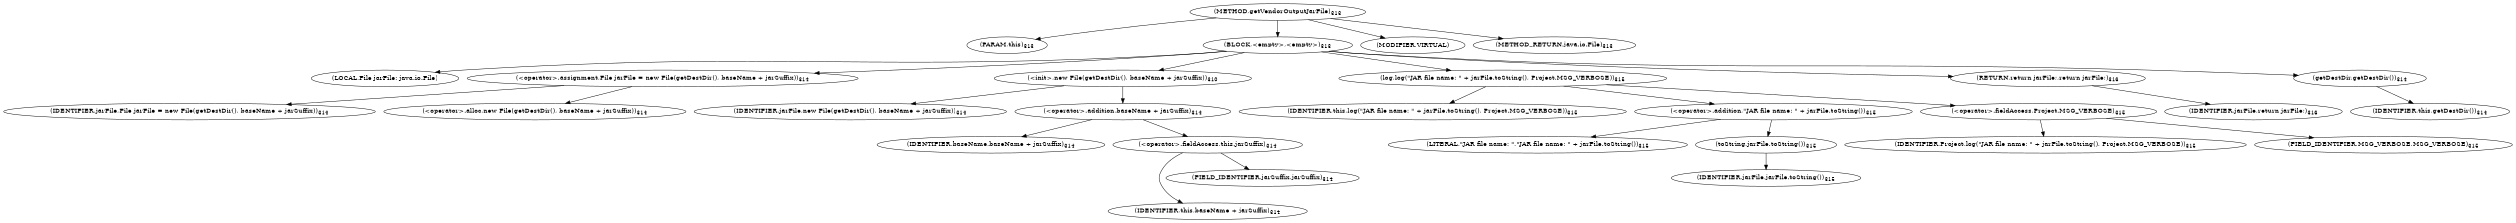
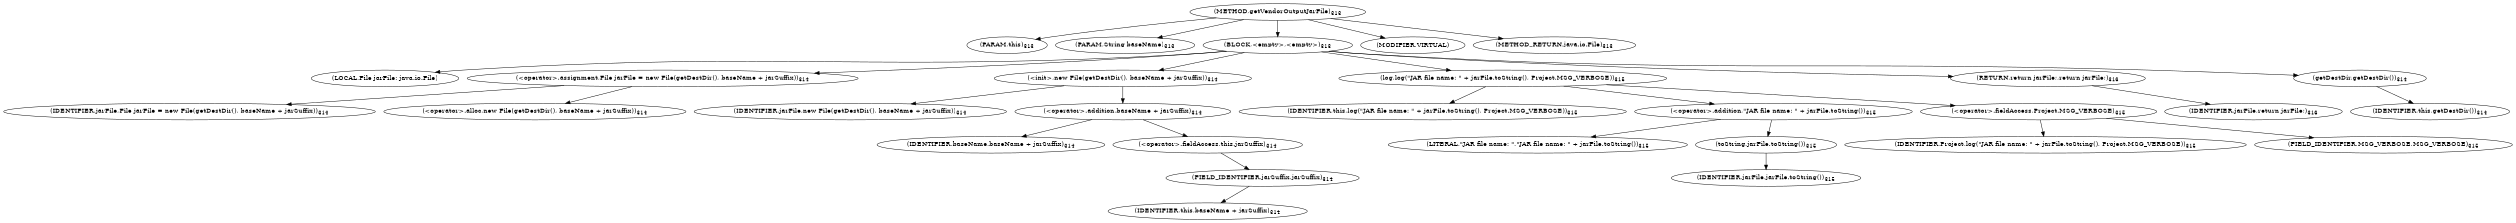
  digraph {
    n1 [label=<(METHOD,getVendorOutputJarFile)<SUB>313</SUB>>]
    n2 [label=<(PARAM,this)<SUB>313</SUB>>]
+   n3 [label=<(PARAM,String baseName)<SUB>313</SUB>>]
    n4 [label=<(BLOCK,&lt;empty&gt;,&lt;empty&gt;)<SUB>313</SUB>>]
    n5 [label=<(MODIFIER,VIRTUAL)>]
    n6 [label=<(METHOD_RETURN,java.io.File)<SUB>313</SUB>>]
    n7 [label=<(LOCAL,File jarFile: java.io.File)>]
    n8 [label=<(&lt;operator&gt;.assignment,File jarFile = new File(getDestDir(), baseName + jarSuffix))<SUB>314</SUB>>]
-   n9 [label=<(&lt;init&gt;,new File(getDestDir(), baseName + jarSuffix))<SUB>310</SUB>>]
+   n9 [label=<(&lt;init&gt;,new File(getDestDir(), baseName + jarSuffix))<SUB>314</SUB>>]
    n10 [label=<(log,log(&quot;JAR file name: &quot; + jarFile.toString(), Project.MSG_VERBOSE))<SUB>315</SUB>>]
    n11 [label=<(RETURN,return jarFile;,return jarFile;)<SUB>316</SUB>>]
    n12 [label=<(getDestDir,getDestDir())<SUB>314</SUB>>]
    n13 [label=<(IDENTIFIER,jarFile,File jarFile = new File(getDestDir(), baseName + jarSuffix))<SUB>314</SUB>>]
    n14 [label=<(&lt;operator&gt;.alloc,new File(getDestDir(), baseName + jarSuffix))<SUB>314</SUB>>]
    n15 [label=<(IDENTIFIER,jarFile,new File(getDestDir(), baseName + jarSuffix))<SUB>314</SUB>>]
    n16 [label=<(&lt;operator&gt;.addition,baseName + jarSuffix)<SUB>314</SUB>>]
    n17 [label=<(IDENTIFIER,this,log(&quot;JAR file name: &quot; + jarFile.toString(), Project.MSG_VERBOSE))<SUB>315</SUB>>]
    n18 [label=<(&lt;operator&gt;.addition,&quot;JAR file name: &quot; + jarFile.toString())<SUB>315</SUB>>]
    n19 [label=<(&lt;operator&gt;.fieldAccess,Project.MSG_VERBOSE)<SUB>315</SUB>>]
    n20 [label=<(IDENTIFIER,jarFile,return jarFile;)<SUB>316</SUB>>]
    n21 [label=<(IDENTIFIER,this,getDestDir())<SUB>314</SUB>>]
    n22 [label=<(IDENTIFIER,baseName,baseName + jarSuffix)<SUB>314</SUB>>]
    n23 [label=<(&lt;operator&gt;.fieldAccess,this.jarSuffix)<SUB>314</SUB>>]
    n24 [label=<(IDENTIFIER,this,baseName + jarSuffix)<SUB>314</SUB>>]
    n25 [label=<(FIELD_IDENTIFIER,jarSuffix,jarSuffix)<SUB>314</SUB>>]
    n26 [label=<(LITERAL,&quot;JAR file name: &quot;,&quot;JAR file name: &quot; + jarFile.toString())<SUB>315</SUB>>]
    n27 [label=<(toString,jarFile.toString())<SUB>315</SUB>>]
    n28 [label=<(IDENTIFIER,Project,log(&quot;JAR file name: &quot; + jarFile.toString(), Project.MSG_VERBOSE))<SUB>315</SUB>>]
    n29 [label=<(FIELD_IDENTIFIER,MSG_VERBOSE,MSG_VERBOSE)<SUB>315</SUB>>]
    n30 [label=<(IDENTIFIER,jarFile,jarFile.toString())<SUB>315</SUB>>]
    n1 -> n2
+   n1 -> n3
    n1 -> n4
    n1 -> n5
    n1 -> n6
    n4 -> n7
    n4 -> n8
    n4 -> n9
    n4 -> n10
    n4 -> n11
    n4 -> n12
    n8 -> n13
    n8 -> n14
    n9 -> n15
    n9 -> n16
    n10 -> n17
    n10 -> n18
    n10 -> n19
    n11 -> n20
    n12 -> n21
    n16 -> n22
    n16 -> n23
    n18 -> n26
    n18 -> n27
    n19 -> n28
    n19 -> n29
-   n23 -> n24
+   n25 -> n24
    n23 -> n25
    n27 -> n30
  }
